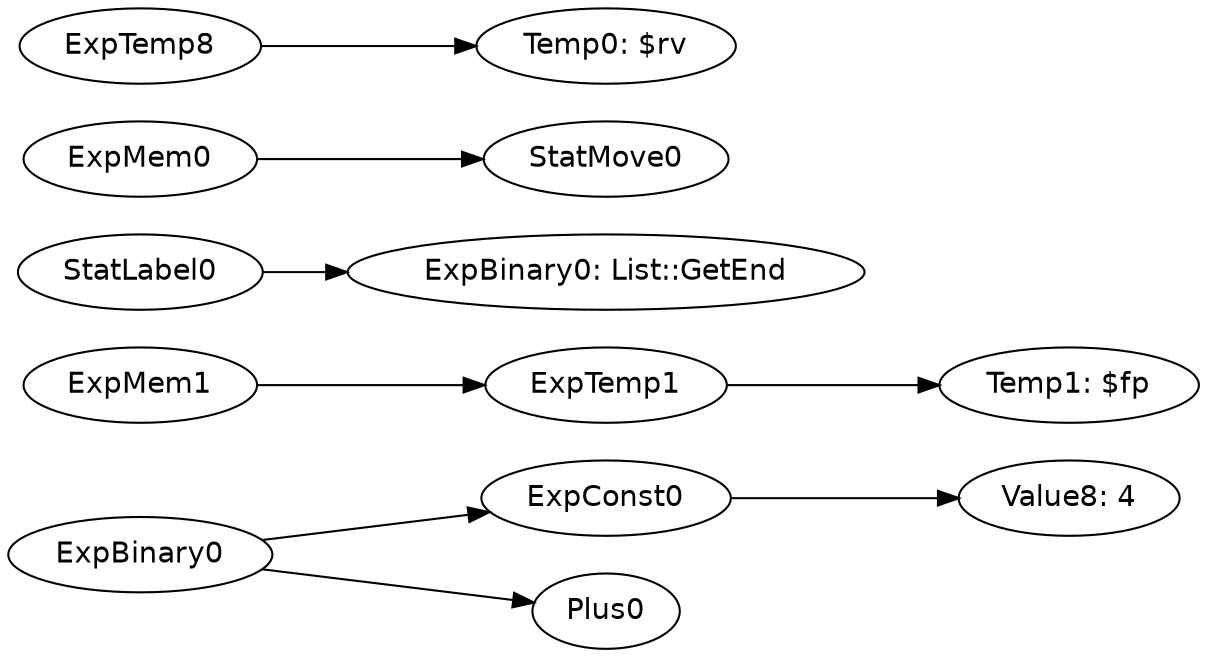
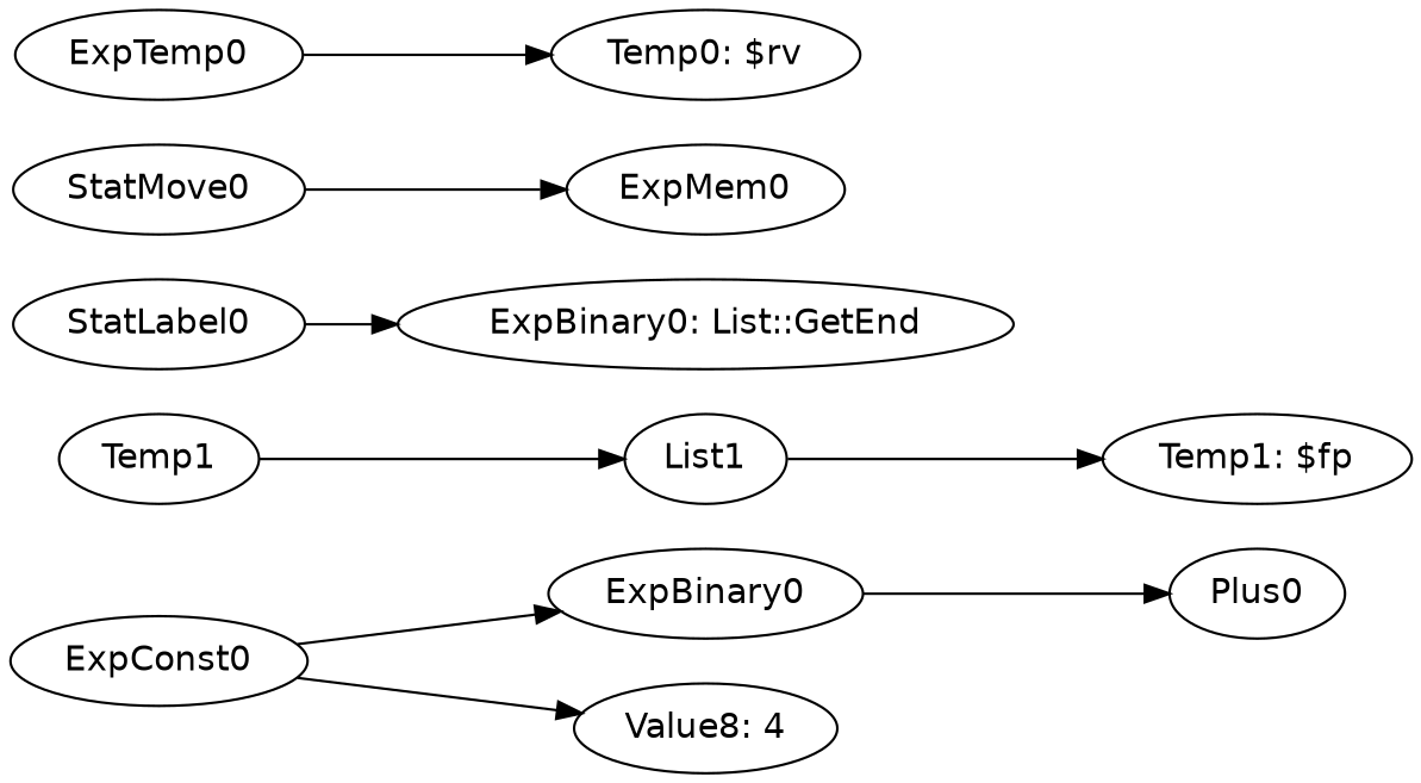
  digraph {
    fontname="DejaVu Sans"
    ordering=out
    rankdir=LR
    node [fontname="DejaVu Sans"]
    edge [fontname="DejaVu Sans"]
    ExpBinary0
    ExpConst0
    Plus0
-   ExpMem1
-   ExpTemp1
+   ExpMem1 [label=Temp1]
+   ExpTemp1 [label=List1]
    n6 [label="Value8: 4"]
    "Temp1: $fp"
    n8 [label="ExpBinary0: List::GetEnd"]
    StatLabel0
    StatMove0
    ExpMem0
-   ExpTemp0 [label=ExpTemp8]
+   ExpTemp0
    "Temp0: $rv"
-   ExpBinary0 -> ExpConst0
+   ExpConst0 -> ExpBinary0
    ExpBinary0 -> Plus0
    ExpConst0 -> n6
    ExpMem1 -> ExpTemp1
    ExpTemp1 -> "Temp1: $fp"
    StatLabel0 -> n8
-   ExpMem0 -> StatMove0
+   StatMove0 -> ExpMem0
    ExpTemp0 -> "Temp0: $rv"
  }
